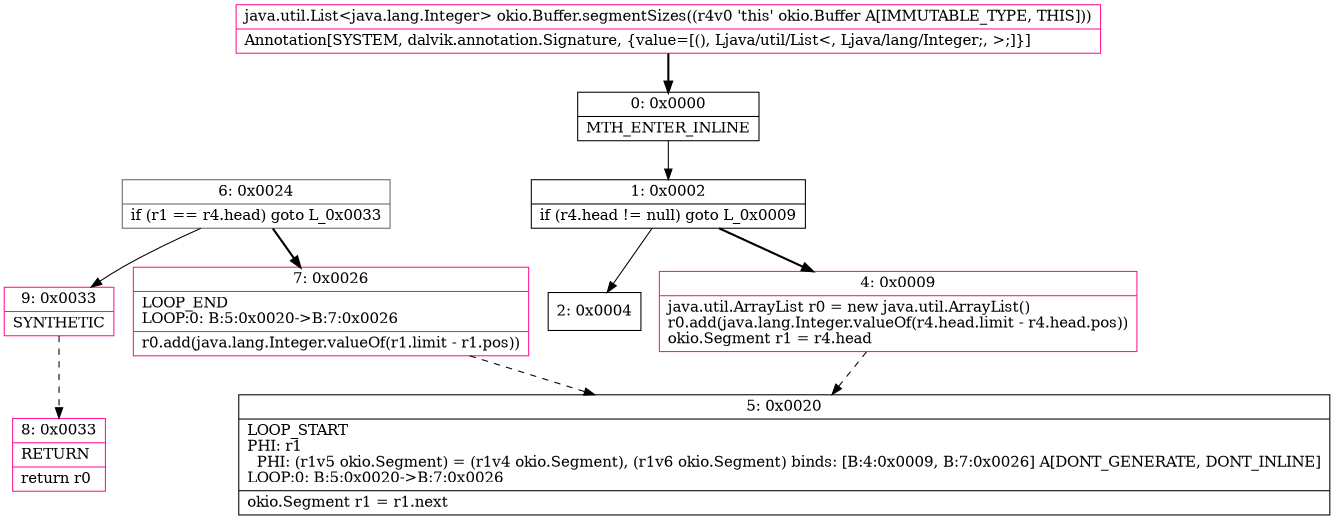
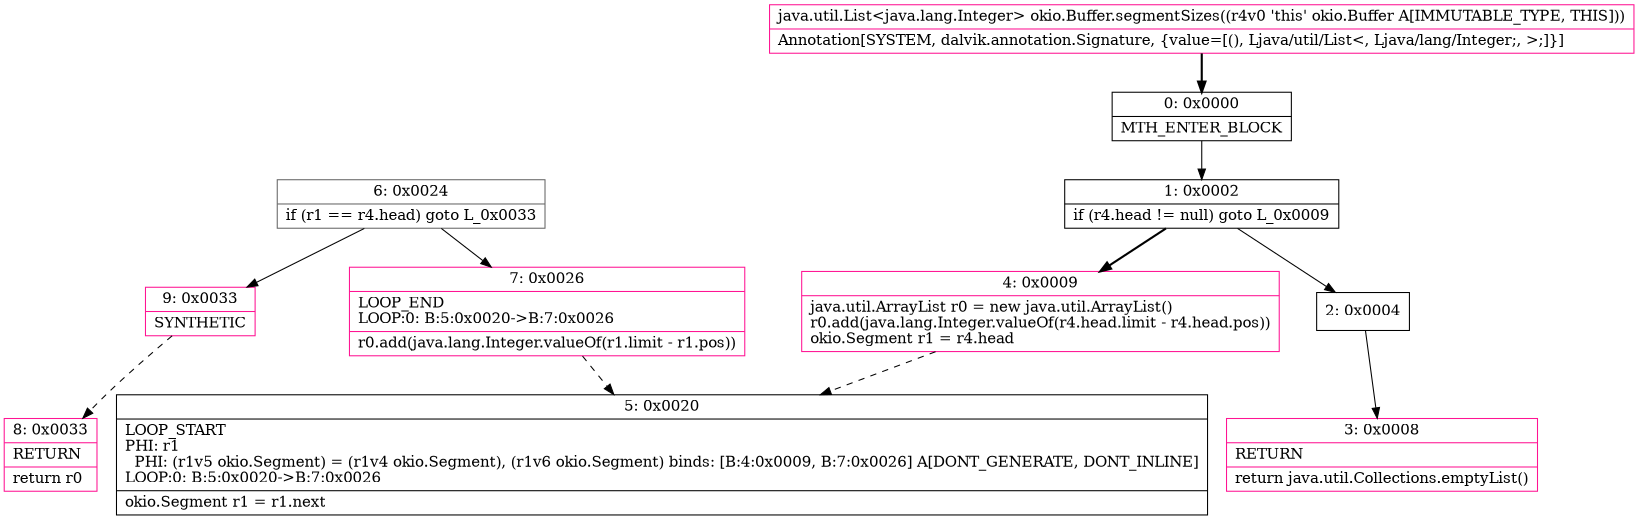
  digraph {
    node [color=deeppink shape=record]
    edge [style=solid]
-   n1 [color=black label="{0\:\ 0x0000|MTH_ENTER_INLINE\l}"]
+   n1 [color=black label="{0\:\ 0x0000|MTH_ENTER_BLOCK\l}"]
    n2 [color=black label="{1\:\ 0x0002|if (r4.head != null) goto L_0x0009\l}"]
    n3 [color=black label="{2\:\ 0x0004}"]
    n4 [label="{4\:\ 0x0009|java.util.ArrayList r0 = new java.util.ArrayList()\lr0.add(java.lang.Integer.valueOf(r4.head.limit \- r4.head.pos))\lokio.Segment r1 = r4.head\l}"]
+   n5 [label="{3\:\ 0x0008|RETURN\l|return java.util.Collections.emptyList()\l}"]
    n6 [color=black label="{5\:\ 0x0020|LOOP_START\lPHI: r1 \l  PHI: (r1v5 okio.Segment) = (r1v4 okio.Segment), (r1v6 okio.Segment) binds: [B:4:0x0009, B:7:0x0026] A[DONT_GENERATE, DONT_INLINE]\lLOOP:0: B:5:0x0020\-\>B:7:0x0026\l|okio.Segment r1 = r1.next\l}"]
    n7 [color=gray40 label="{6\:\ 0x0024|if (r1 == r4.head) goto L_0x0033\l}"]
    n8 [label="{7\:\ 0x0026|LOOP_END\lLOOP:0: B:5:0x0020\-\>B:7:0x0026\l|r0.add(java.lang.Integer.valueOf(r1.limit \- r1.pos))\l}"]
    n9 [label="{9\:\ 0x0033|SYNTHETIC\l}"]
    n10 [label="{8\:\ 0x0033|RETURN\l|return r0\l}"]
    n11 [label="{java.util.List\<java.lang.Integer\> okio.Buffer.segmentSizes((r4v0 'this' okio.Buffer A[IMMUTABLE_TYPE, THIS]))  | Annotation[SYSTEM, dalvik.annotation.Signature, \{value=[(), Ljava\/util\/List\<, Ljava\/lang\/Integer;, \>;]\}]\l}"]
    n1 -> n2
    n2 -> n3
    n2 -> n4 [style=bold]
+   n3 -> n5
    n4 -> n6 [style=dashed]
-   n7 -> n8 [style=bold]
+   n7 -> n8
    n7 -> n9
    n8 -> n6 [style=dashed]
    n9 -> n10 [style=dashed]
    n11 -> n1 [style=bold]
  }
